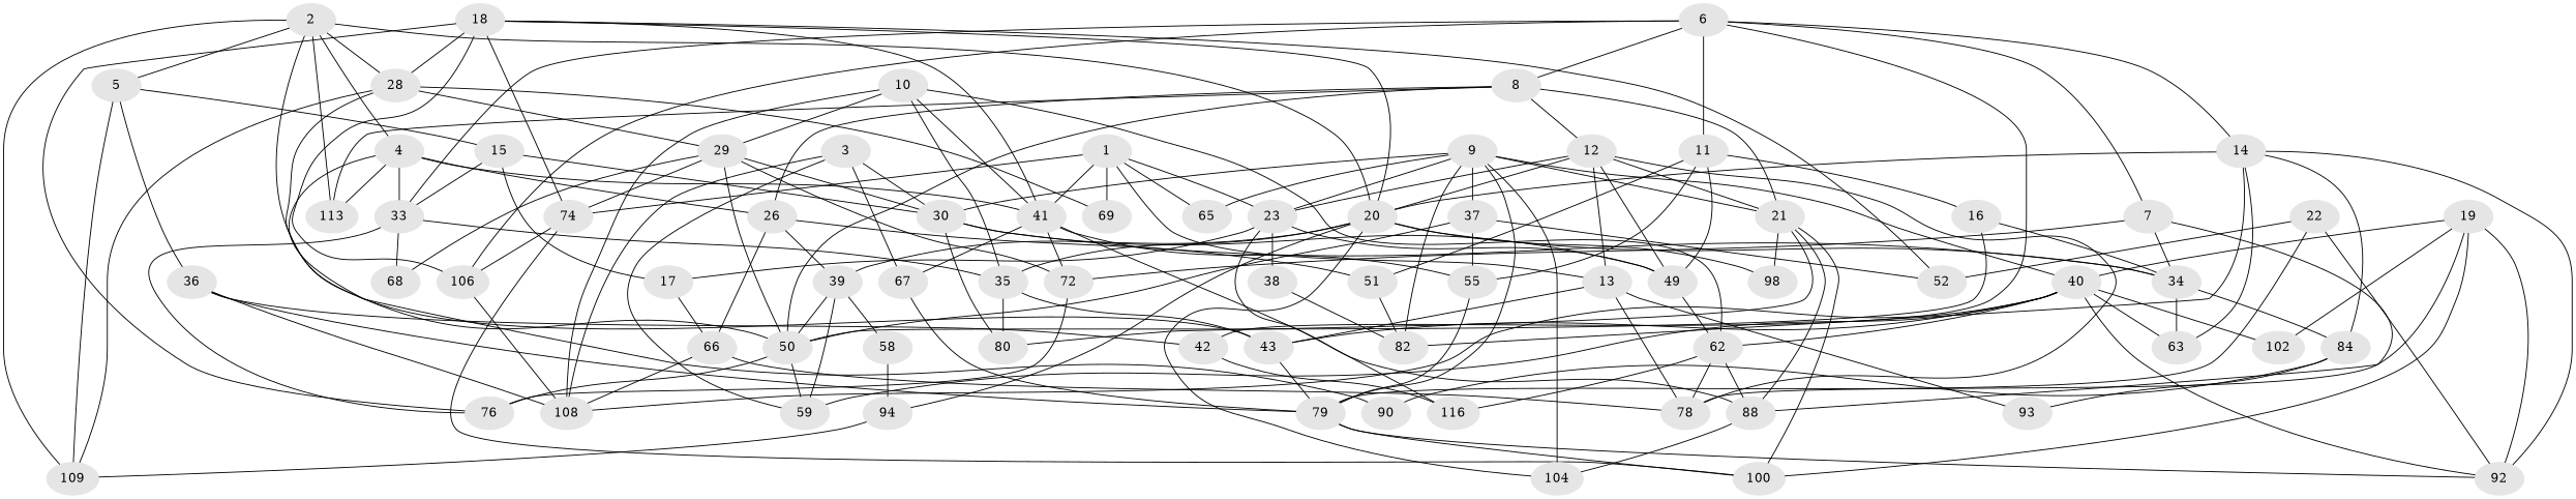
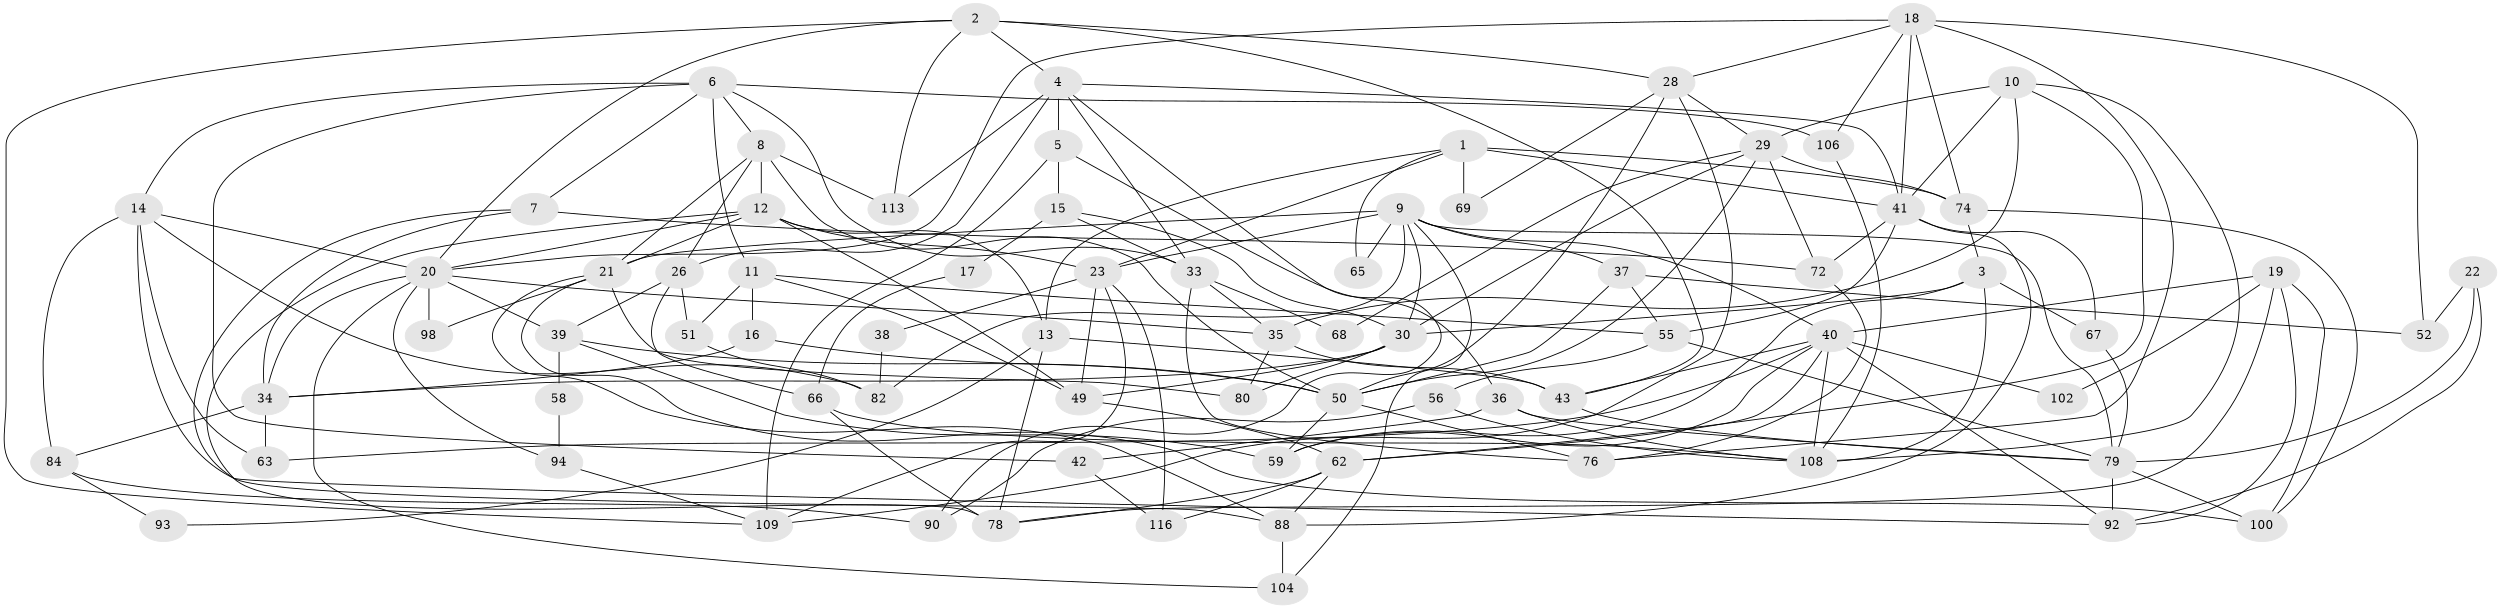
  graph {
    node [color=gray90 style=filled]
    1 [super="+115"]
    13 [super="+81"]
    23 [super="+89"]
    41 [super="+45"]
    65
    69
    74
    43
    n9 [label=78 super="+105"]
    93
    109
    49 [super="+97"]
    116
    38
    67 [super="+71"]
    72
    88
    55 [super="+85"]
    106
    100 [super="+114"]
    2 [super="+110"]
    4 [super="+83"]
    5 [super="+99"]
    20 [super="+47"]
    28
    113
    26
    33 [super="+48"]
    90
    15 [super="+44"]
    36
    9 [super="+32"]
    30 [super="+31"]
    21 [super="+86"]
    37
    40 [super="+54"]
    79 [super="+103"]
    82
    104
    34 [super="+107"]
    35 [super="+101"]
    39 [super="+77"]
    94
    98
    50 [super="+112"]
    29 [super="+64"]
    80
    3
    59
    108
    51
    66
    76 [super="+96"]
    68
    17
    42 [super="+60"]
    6 [super="+46"]
    7 [super="+111"]
    8 [super="+24"]
    11 [super="+61"]
    14 [super="+63"]
    12 [super="+27"]
    16 [super="+70"]
    n64 [label=63 super="+87"]
    84 [super="+95"]
    92
    52
    62 [super="+78"]
    102
    10 [super="+25"]
+   56 [super="+57"]
    18 [super="+91"]
    19 [super="+73"]
    58
    22
    1 -- 13
    1 -- 23
    1 -- 41 [weight=2]
    1 -- 65
    1 -- 69
    1 -- 74
    13 -- 43
    13 -- n9
    13 -- 93
-   23 -- 17
+   23 -- 109
    23 -- 49
    23 -- 116 [weight=2]
    23 -- 38
    41 -- 67
    41 -- 72
    41 -- 88
    41 -- 55
-   74 -- 106
+   74 -- 3
    74 -- 100
    43 -- 79
    49 -- 62
    38 -- 82
    67 -- 79
    72 -- 76
    88 -- 104
    55 -- 79
+   55 -- 56
    106 -- 108
    2 -- 43
    2 -- 109
    2 -- 4
-   2 -- 5
+   4 -- 5
    2 -- 20
    2 -- 28
    2 -- 113
    4 -- 41
    4 -- 113
    4 -- 26
    4 -- 33
    4 -- 90
    5 -- 109
    5 -- 15
    5 -- 36
    20 -- 104
    20 -- 34
    20 -- 35
    20 -- 39
    20 -- 94
    20 -- 98
    28 -- 69
    28 -- 109
    28 -- 50
    28 -- 29
    26 -- 39
    26 -- 51
    26 -- 66
    33 -- 35
    33 -- 76
    33 -- 68
    15 -- 33
    15 -- 30
    15 -- 17
    36 -- 79
    36 -- 108
    36 -- 42
    9 -- 23
    9 -- 65 [weight=2]
    9 -- 30
    9 -- 21
    9 -- 37
    9 -- 40 [weight=2]
    9 -- 79
    9 -- 82
    9 -- 104
    30 -- 49
    30 -- 34
    30 -- 80
    21 -- 88
    21 -- 100
    21 -- 98
    21 -- 80
    37 -- 55
    37 -- 50
    37 -- 52
    40 -- 43
    40 -- 59
    40 -- 108
    40 -- n64
    40 -- 92
    40 -- 62
    40 -- 102
    79 -- 100
    79 -- 92
    34 -- n64
    34 -- 84
    35 -- 43
    35 -- 80
    39 -- 50
    39 -- 59
    39 -- 58
    94 -- 109
    50 -- 59
    50 -- 76
    29 -- 74
    29 -- 72
    29 -- 30
    29 -- 50
    29 -- 68
    3 -- 67
    3 -- 30
    3 -- 59
    3 -- 108
    51 -- 82
    66 -- n9
    66 -- 108
    17 -- 66
    42 -- 116
    6 -- 106
    6 -- 33
    6 -- 42
    6 -- 7
    6 -- 8
    6 -- 11
    6 -- 14
    7 -- 72
    7 -- 88
    7 -- 34
    8 -- 113
    8 -- 26
    8 -- 21
    8 -- 50
    8 -- 12
    11 -- 49
    11 -- 55
    11 -- 51
    11 -- 16
    14 -- 20 [weight=2]
    14 -- 82
    14 -- n64
    14 -- 84 [weight=2]
    14 -- 92
    12 -- 13
    12 -- 23
    12 -- n9
    12 -- 49
    12 -- 20
    12 -- 21
    16 -- 34
    16 -- 50
    84 -- 93
    84 -- 90
    62 -- n9
    62 -- 116
    62 -- 88
    10 -- 41
    10 -- 35
    10 -- 29
    10 -- 108
    10 -- 62
+   56 -- 90
+   56 -- 108
    18 -- 41
    18 -- 74
    18 -- 106
    18 -- 20
    18 -- 28
    18 -- 76
    18 -- 52
    19 -- n9
    19 -- 100
    19 -- 40
    19 -- 92
    19 -- 102
    58 -- 94
    22 -- 79
    22 -- 92
    22 -- 52
  }
